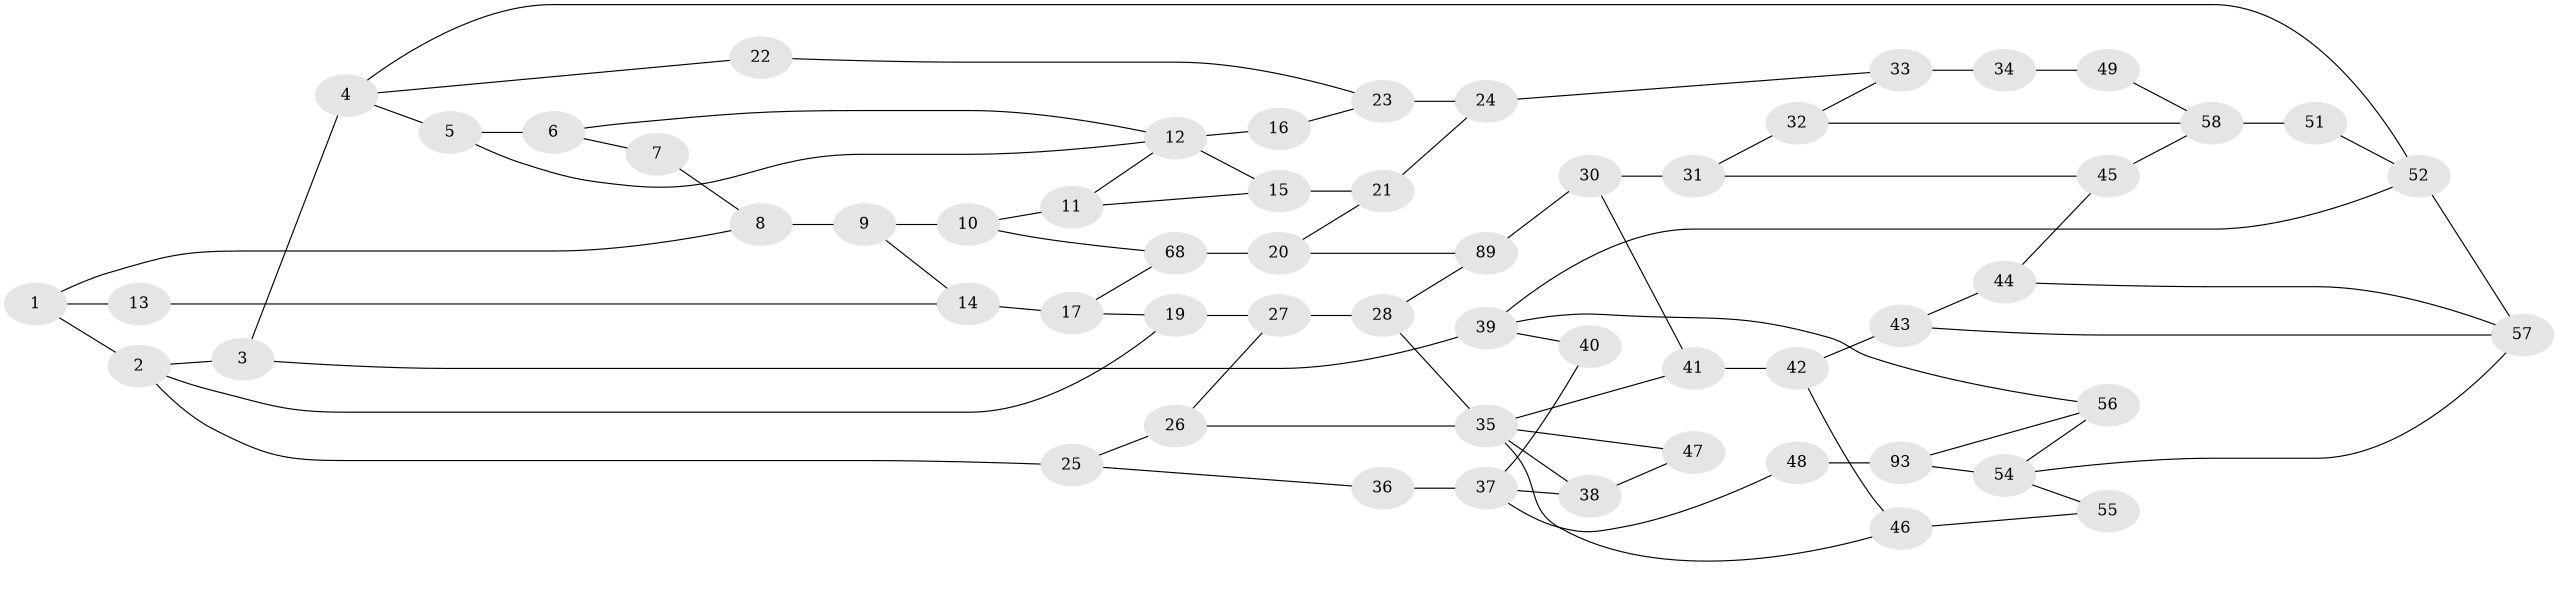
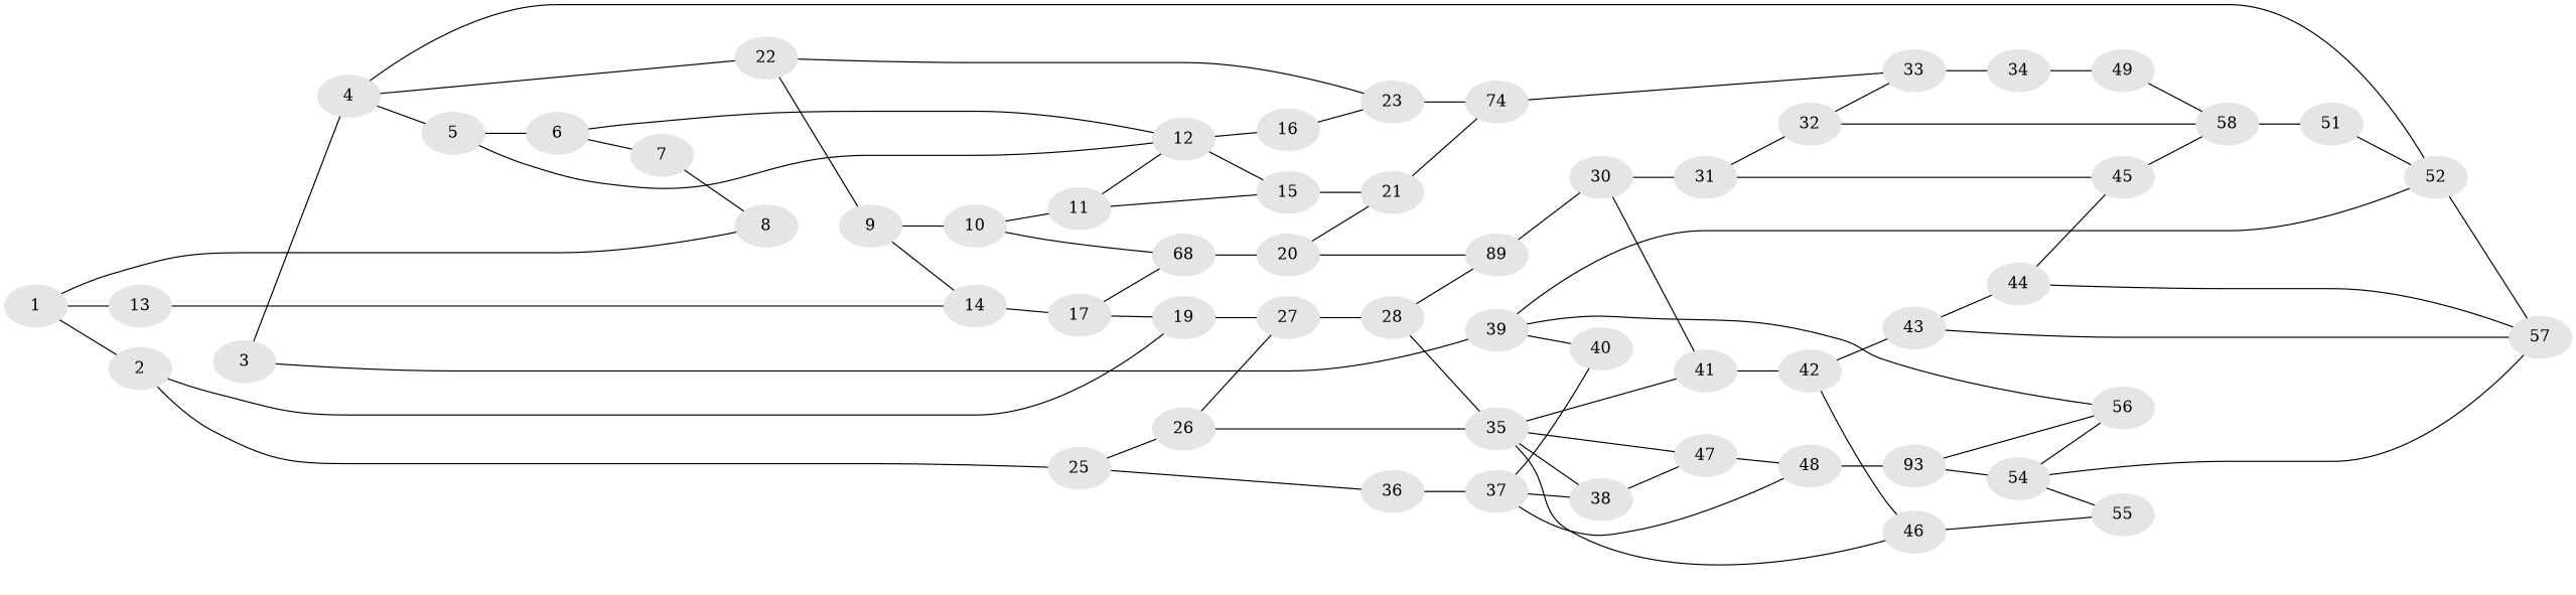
  graph {
    rankdir=LR
    node [color=gray90 style=filled]
    edge [weight=1.0]
    1
    2
    8
    13
    3
    19
    25
    9
    14
    4
    39
    27
    26
    36
    5
    22
    52
    40
    56
    6
    12
    23
    57
    7
    15
    16
    10
    11
    n29 [label=68]
    17
    20
    21
-   24
+   24 [label=74]
    n34 [label=89]
    28
    30
    33
    34
    49
    35
    37
    41
    38
    46
    47
    31
    32
    45
    42
    n50 [label=58]
    51
    55
    48
    n54 [label=93]
    43
    44
    54
    1 -- 2 [weight=2.0]
    1 -- 8
    1 -- 13 [weight=2.0]
-   2 -- 3 [weight=2.0]
    2 -- 19
    2 -- 25
-   8 -- 9
+   22 -- 9
    13 -- 14
    3 -- 4
    3 -- 39
    19 -- 27
    25 -- 26
    25 -- 36
    9 -- 14
    9 -- 10
    14 -- 17
    4 -- 5
    4 -- 22
    4 -- 52
    39 -- 52
    39 -- 40
    39 -- 56
    27 -- 28
    26 -- 27
    26 -- 35
    36 -- 37 [weight=2.0]
    5 -- 6
    5 -- 12
    22 -- 23
    52 -- 57
    6 -- 12
    6 -- 7
    12 -- 15
    12 -- 16 [weight=2.0]
    23 -- 24
    7 -- 8
    15 -- 21
    16 -- 23
    10 -- 11
    10 -- n29
    11 -- 12
    11 -- 15
    n29 -- 20
    17 -- 19
    17 -- n29
    20 -- 21
    20 -- n34
    21 -- 24
    24 -- 33
    n34 -- 30
    28 -- n34
    28 -- 35
    30 -- 41
    30 -- 31
    33 -- 34
    34 -- 49
    49 -- n50 [weight=2.0]
    35 -- 41
    35 -- 38
    35 -- 46
    35 -- 47
    37 -- 40 [weight=2.0]
    37 -- 38
    37 -- 48
    41 -- 42
    38 -- 47
    46 -- 55
+   47 -- 48
    31 -- 32
    31 -- 45
    32 -- 33
    32 -- n50
    45 -- n50
    42 -- 46
    42 -- 43
    n50 -- 51 [weight=2.0]
    51 -- 52
    48 -- n54
    n54 -- 56
    n54 -- 54
    43 -- 57
    43 -- 44
    44 -- 57
    44 -- 45
    54 -- 56
    54 -- 57 [weight=2.0]
    54 -- 55 [weight=2.0]
  }
